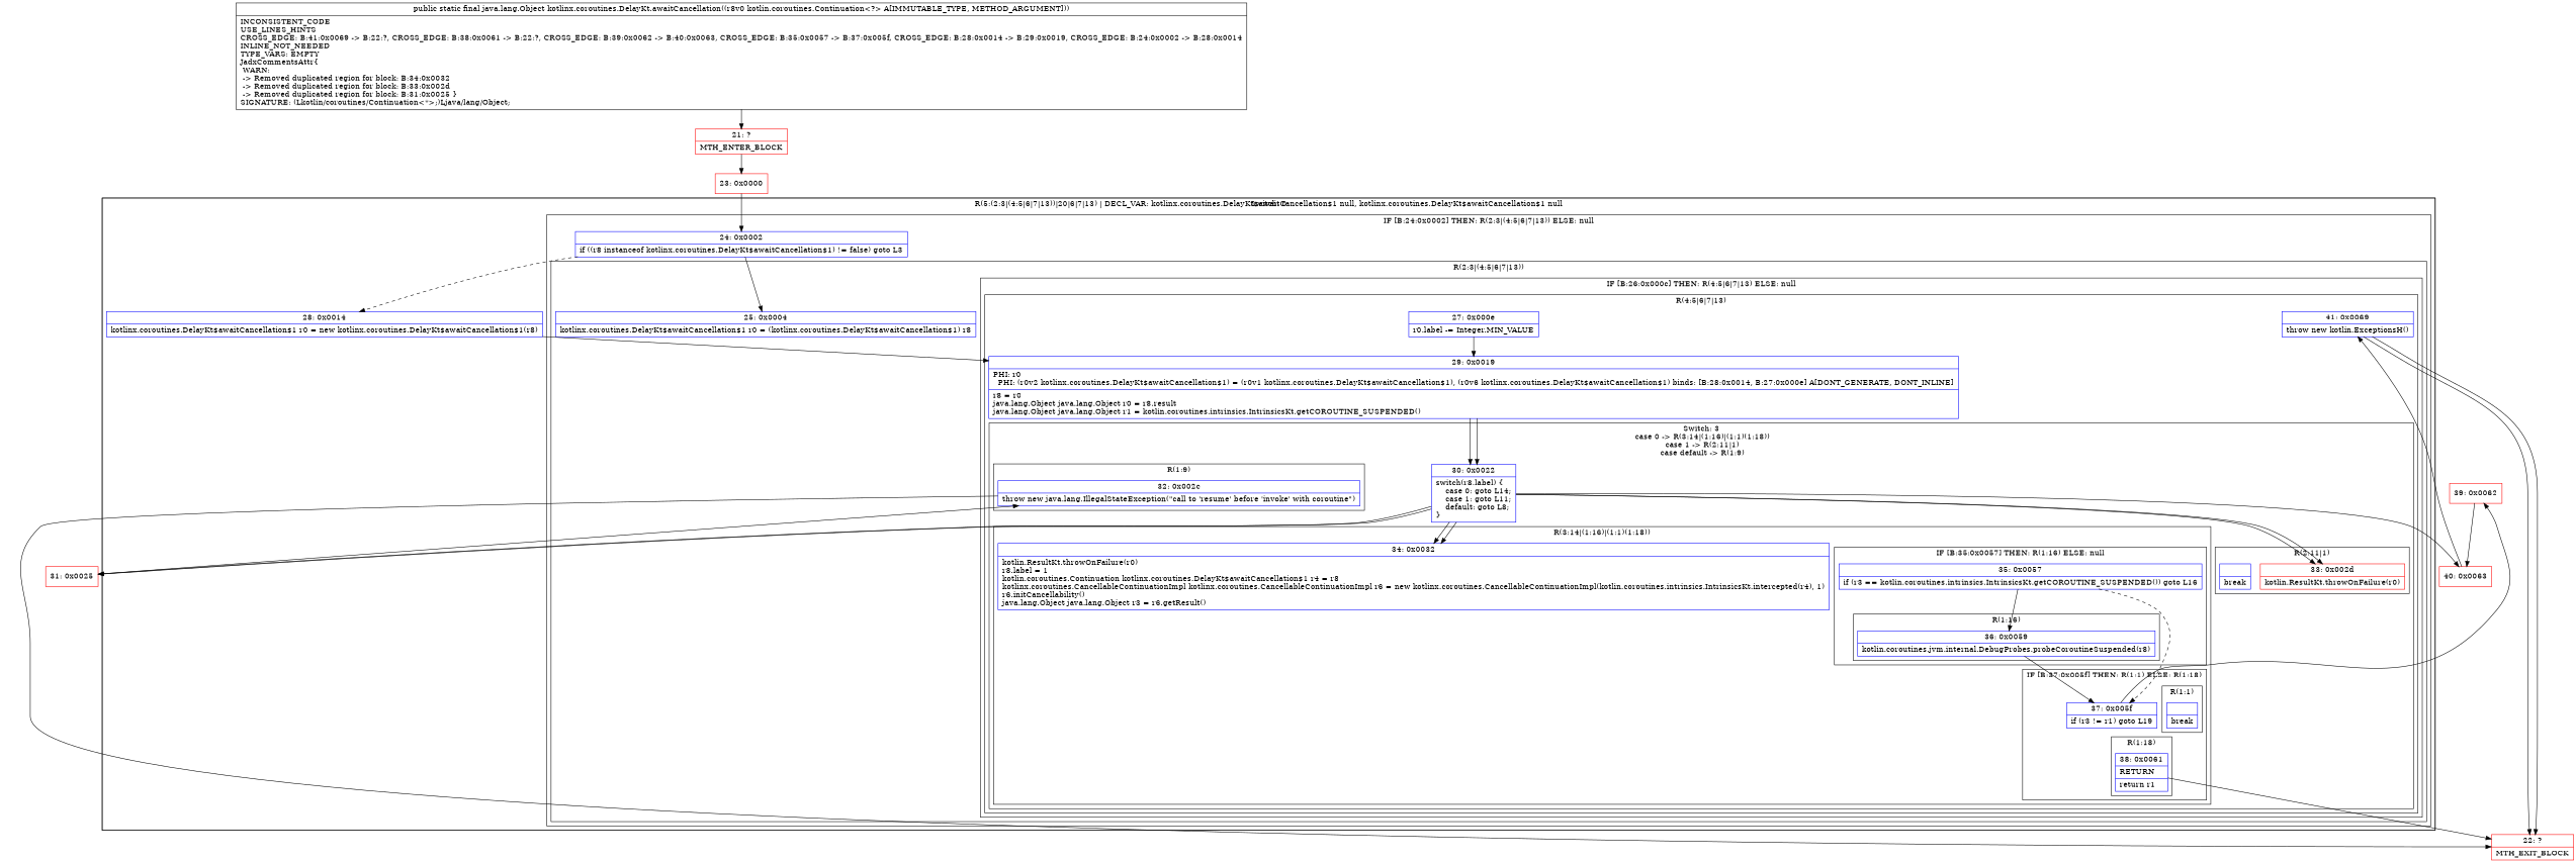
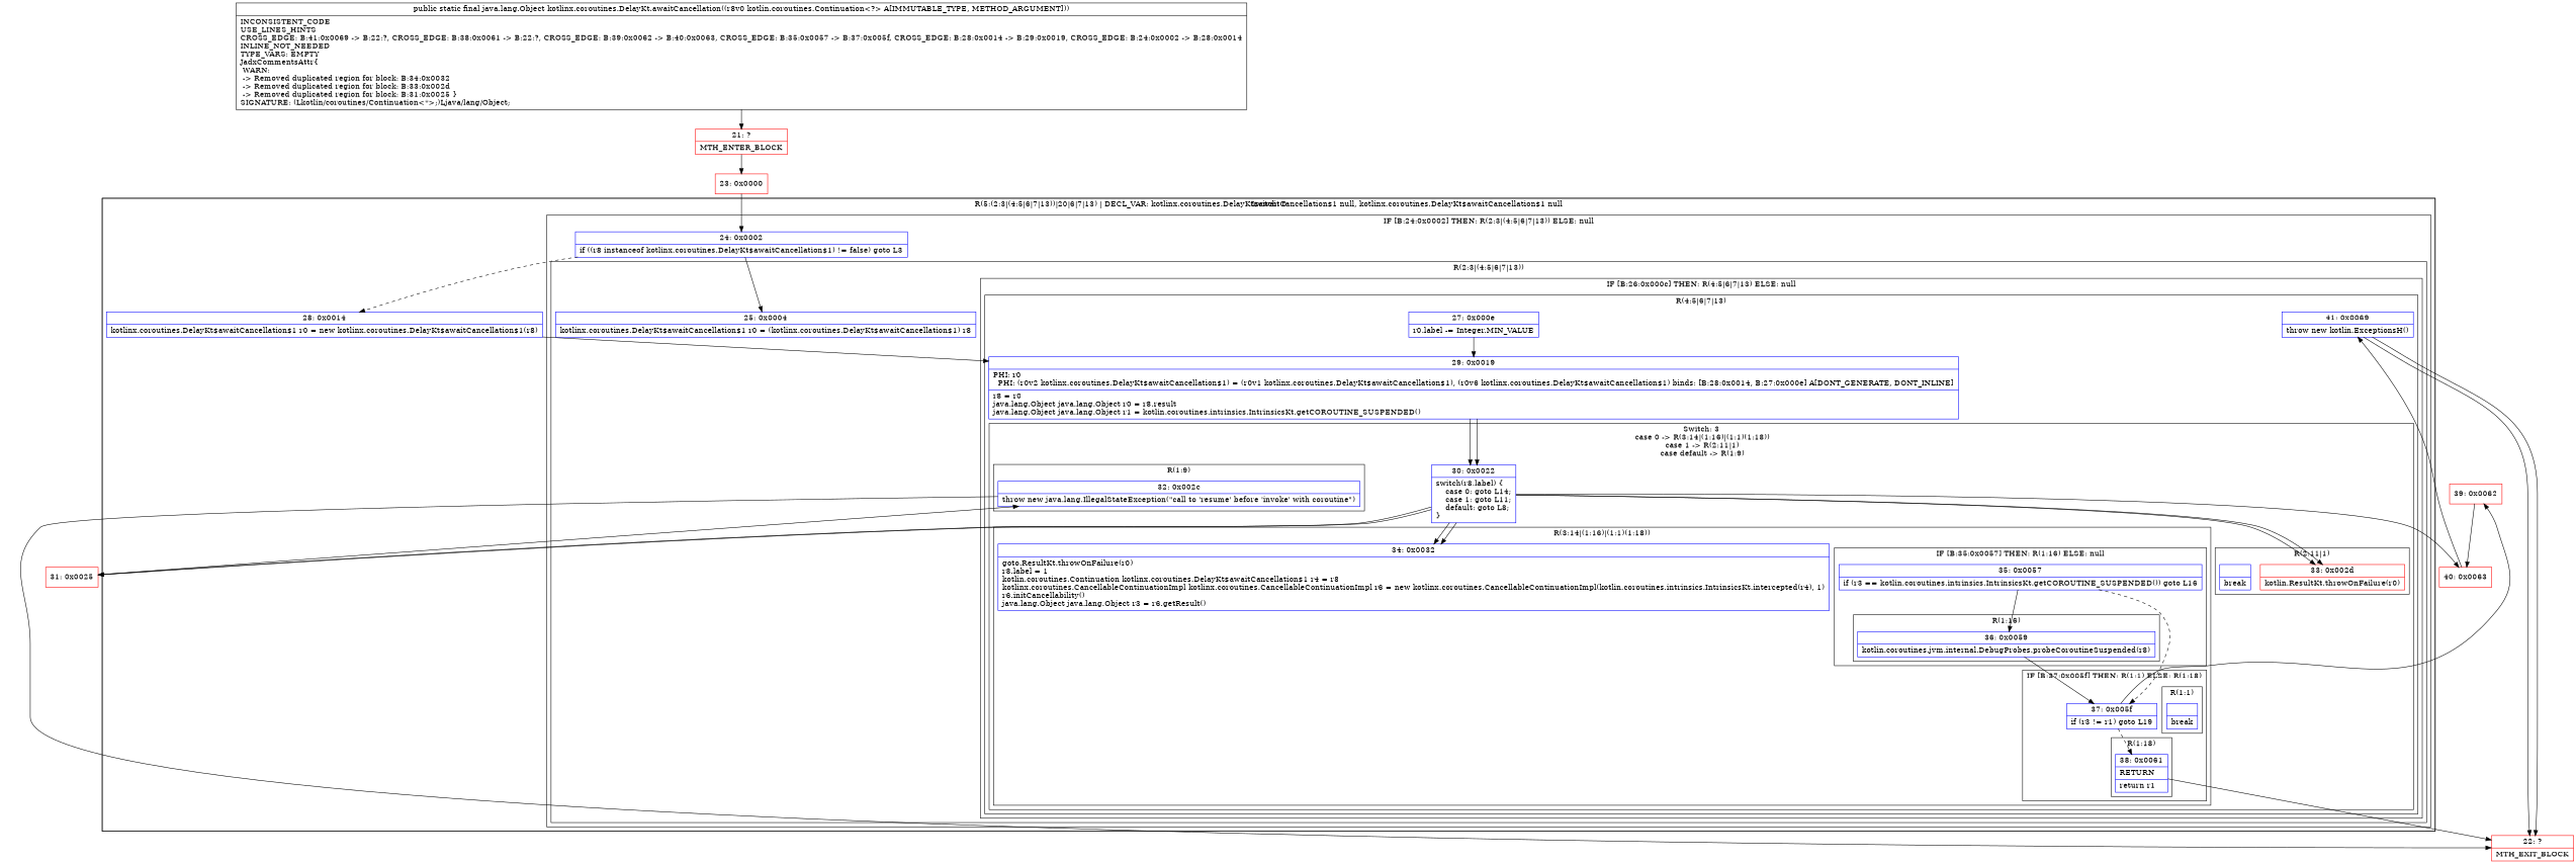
  digraph {
    fontname="DejaVu Serif"
    node [color=blue fontname="DejaVu Serif" shape=record]
    edge [fontname="DejaVu Serif"]
    n1 [label="{36\:\ 0x0059|kotlin.coroutines.jvm.internal.DebugProbes.probeCoroutineSuspended(r8)\l}"]
    n2 [label="{35\:\ 0x0057|if (r3 == kotlin.coroutines.intrinsics.IntrinsicsKt.getCOROUTINE_SUSPENDED()) goto L16\l}"]
    n3 [label="{|break\l}"]
    n4 [label="{38\:\ 0x0061|RETURN\l|return r1\l}"]
    n5 [label="{37\:\ 0x005f|if (r3 != r1) goto L19\l}"]
-   n6 [label="{34\:\ 0x0032|kotlin.ResultKt.throwOnFailure(r0)\lr8.label = 1\lkotlin.coroutines.Continuation kotlinx.coroutines.DelayKt$awaitCancellation$1 r4 = r8\lkotlinx.coroutines.CancellableContinuationImpl kotlinx.coroutines.CancellableContinuationImpl r6 = new kotlinx.coroutines.CancellableContinuationImpl(kotlin.coroutines.intrinsics.IntrinsicsKt.intercepted(r4), 1)\lr6.initCancellability()\ljava.lang.Object java.lang.Object r3 = r6.getResult()\l}"]
+   n6 [label="{34\:\ 0x0032|goto.ResultKt.throwOnFailure(r0)\lr8.label = 1\lkotlin.coroutines.Continuation kotlinx.coroutines.DelayKt$awaitCancellation$1 r4 = r8\lkotlinx.coroutines.CancellableContinuationImpl kotlinx.coroutines.CancellableContinuationImpl r6 = new kotlinx.coroutines.CancellableContinuationImpl(kotlin.coroutines.intrinsics.IntrinsicsKt.intercepted(r4), 1)\lr6.initCancellability()\ljava.lang.Object java.lang.Object r3 = r6.getResult()\l}"]
    n7 [color=red label="{33\:\ 0x002d|kotlin.ResultKt.throwOnFailure(r0)\l}"]
    n8 [label="{|break\l}"]
    n9 [label="{32\:\ 0x002c|throw new java.lang.IllegalStateException(\"call to 'resume' before 'invoke' with coroutine\")\l}"]
    n10 [label="{30\:\ 0x0022|switch(r8.label) \{\l    case 0: goto L14;\l    case 1: goto L11;\l    default: goto L8;\l\}\l}"]
    n11 [label="{27\:\ 0x000e|r0.label \-= Integer.MIN_VALUE\l}"]
    n12 [label="{29\:\ 0x0019|PHI: r0 \l  PHI: (r0v2 kotlinx.coroutines.DelayKt$awaitCancellation$1) = (r0v1 kotlinx.coroutines.DelayKt$awaitCancellation$1), (r0v6 kotlinx.coroutines.DelayKt$awaitCancellation$1) binds: [B:28:0x0014, B:27:0x000e] A[DONT_GENERATE, DONT_INLINE]\l|r8 = r0\ljava.lang.Object java.lang.Object r0 = r8.result\ljava.lang.Object java.lang.Object r1 = kotlin.coroutines.intrinsics.IntrinsicsKt.getCOROUTINE_SUSPENDED()\l}"]
    n13 [label="{41\:\ 0x0069|throw new kotlin.ExceptionsH()\l}"]
    n14 [label="{25\:\ 0x0004|kotlinx.coroutines.DelayKt$awaitCancellation$1 r0 = (kotlinx.coroutines.DelayKt$awaitCancellation$1) r8\l}"]
    n15 [label="{24\:\ 0x0002|if ((r8 instanceof kotlinx.coroutines.DelayKt$awaitCancellation$1) != false) goto L3\l}"]
    n16 [label="{28\:\ 0x0014|kotlinx.coroutines.DelayKt$awaitCancellation$1 r0 = new kotlinx.coroutines.DelayKt$awaitCancellation$1(r8)\l}"]
    n17 [color=red label="{22\:\ ?|MTH_EXIT_BLOCK\l}"]
    n18 [color=red label="{39\:\ 0x0062}"]
    n19 [color=red label="{31\:\ 0x0025}"]
    n20 [color=red label="{40\:\ 0x0063}"]
    n21 [color=red label="{21\:\ ?|MTH_ENTER_BLOCK\l}"]
    n22 [color=red label="{23\:\ 0x0000}"]
    n23 [label="{public static final java.lang.Object kotlinx.coroutines.DelayKt.awaitCancellation((r8v0 kotlin.coroutines.Continuation\<?\> A[IMMUTABLE_TYPE, METHOD_ARGUMENT]))  | INCONSISTENT_CODE\lUSE_LINES_HINTS\lCROSS_EDGE: B:41:0x0069 \-\> B:22:?, CROSS_EDGE: B:38:0x0061 \-\> B:22:?, CROSS_EDGE: B:39:0x0062 \-\> B:40:0x0063, CROSS_EDGE: B:35:0x0057 \-\> B:37:0x005f, CROSS_EDGE: B:28:0x0014 \-\> B:29:0x0019, CROSS_EDGE: B:24:0x0002 \-\> B:28:0x0014\lINLINE_NOT_NEEDED\lTYPE_VARS: EMPTY\lJadxCommentsAttr\{\l WARN: \l \-\> Removed duplicated region for block: B:34:0x0032 \l \-\> Removed duplicated region for block: B:33:0x002d \l \-\> Removed duplicated region for block: B:31:0x0025 \}\lSIGNATURE: (Lkotlin\/coroutines\/Continuation\<*\>;)Ljava\/lang\/Object;\l}" color=""]
    subgraph cluster_1 {
      label="R(5:(2:3|(4:5|6|7|13))|20|6|7|13) | DECL_VAR: kotlinx.coroutines.DelayKt$awaitCancellation$1 null, kotlinx.coroutines.DelayKt$awaitCancellation$1 null\l"
      n16
      subgraph cluster_2 {
        label="IF [B:24:0x0002] THEN: R(2:3|(4:5|6|7|13)) ELSE: null"
        n15
        subgraph cluster_3 {
          label="R(2:3|(4:5|6|7|13))"
          n14
          subgraph cluster_4 {
            label="IF [B:26:0x000c] THEN: R(4:5|6|7|13) ELSE: null"
            subgraph cluster_5 {
              label="R(4:5|6|7|13)"
              n11
              n12
              n13
              subgraph cluster_6 {
                label="Switch: 3\n case 0 -> R(3:14|(1:16)|(1:1)(1:18))\n case 1 -> R(2:11|1)\n case default -> R(1:9)"
                n10
                subgraph cluster_7 {
                  label="R(3:14|(1:16)|(1:1)(1:18))"
                  n6
                  subgraph cluster_8 {
                    label="IF [B:35:0x0057] THEN: R(1:16) ELSE: null"
                    n2
                    subgraph cluster_9 {
                      label="R(1:16)"
                      n1
                    }
                  }
                  subgraph cluster_10 {
                    label="IF [B:37:0x005f] THEN: R(1:1) ELSE: R(1:18)"
                    n5
                    subgraph cluster_11 {
                      label="R(1:1)"
                      n3
                    }
                    subgraph cluster_12 {
                      label="R(1:18)"
                      n4
                    }
                  }
                }
                subgraph cluster_13 {
                  label="R(2:11|1)"
                  n7
                  n8
                }
                subgraph cluster_14 {
                  label="R(1:9)"
                  n9
                }
              }
            }
          }
        }
      }
      subgraph cluster_15 {
        label="Switch: 0"
      }
    }
    n1 -> n5
    n2 -> n1
    n2 -> n5 [style=dashed]
    n4 -> n17
+   n5 -> n4 [style=dashed]
    n5 -> n18
    n9 -> n17
    n10 -> n6
    n10 -> n6
    n10 -> n7
    n10 -> n7
    n10 -> n19
    n10 -> n19
    n10 -> n20
    n11 -> n12
    n12 -> n10
    n12 -> n10
    n13 -> n17
    n13 -> n17
    n15 -> n14
    n15 -> n16 [style=dashed]
    n16 -> n12
    n18 -> n20
    n19 -> n9
    n20 -> n13
    n21 -> n22
    n22 -> n15
    n23 -> n21
  }
